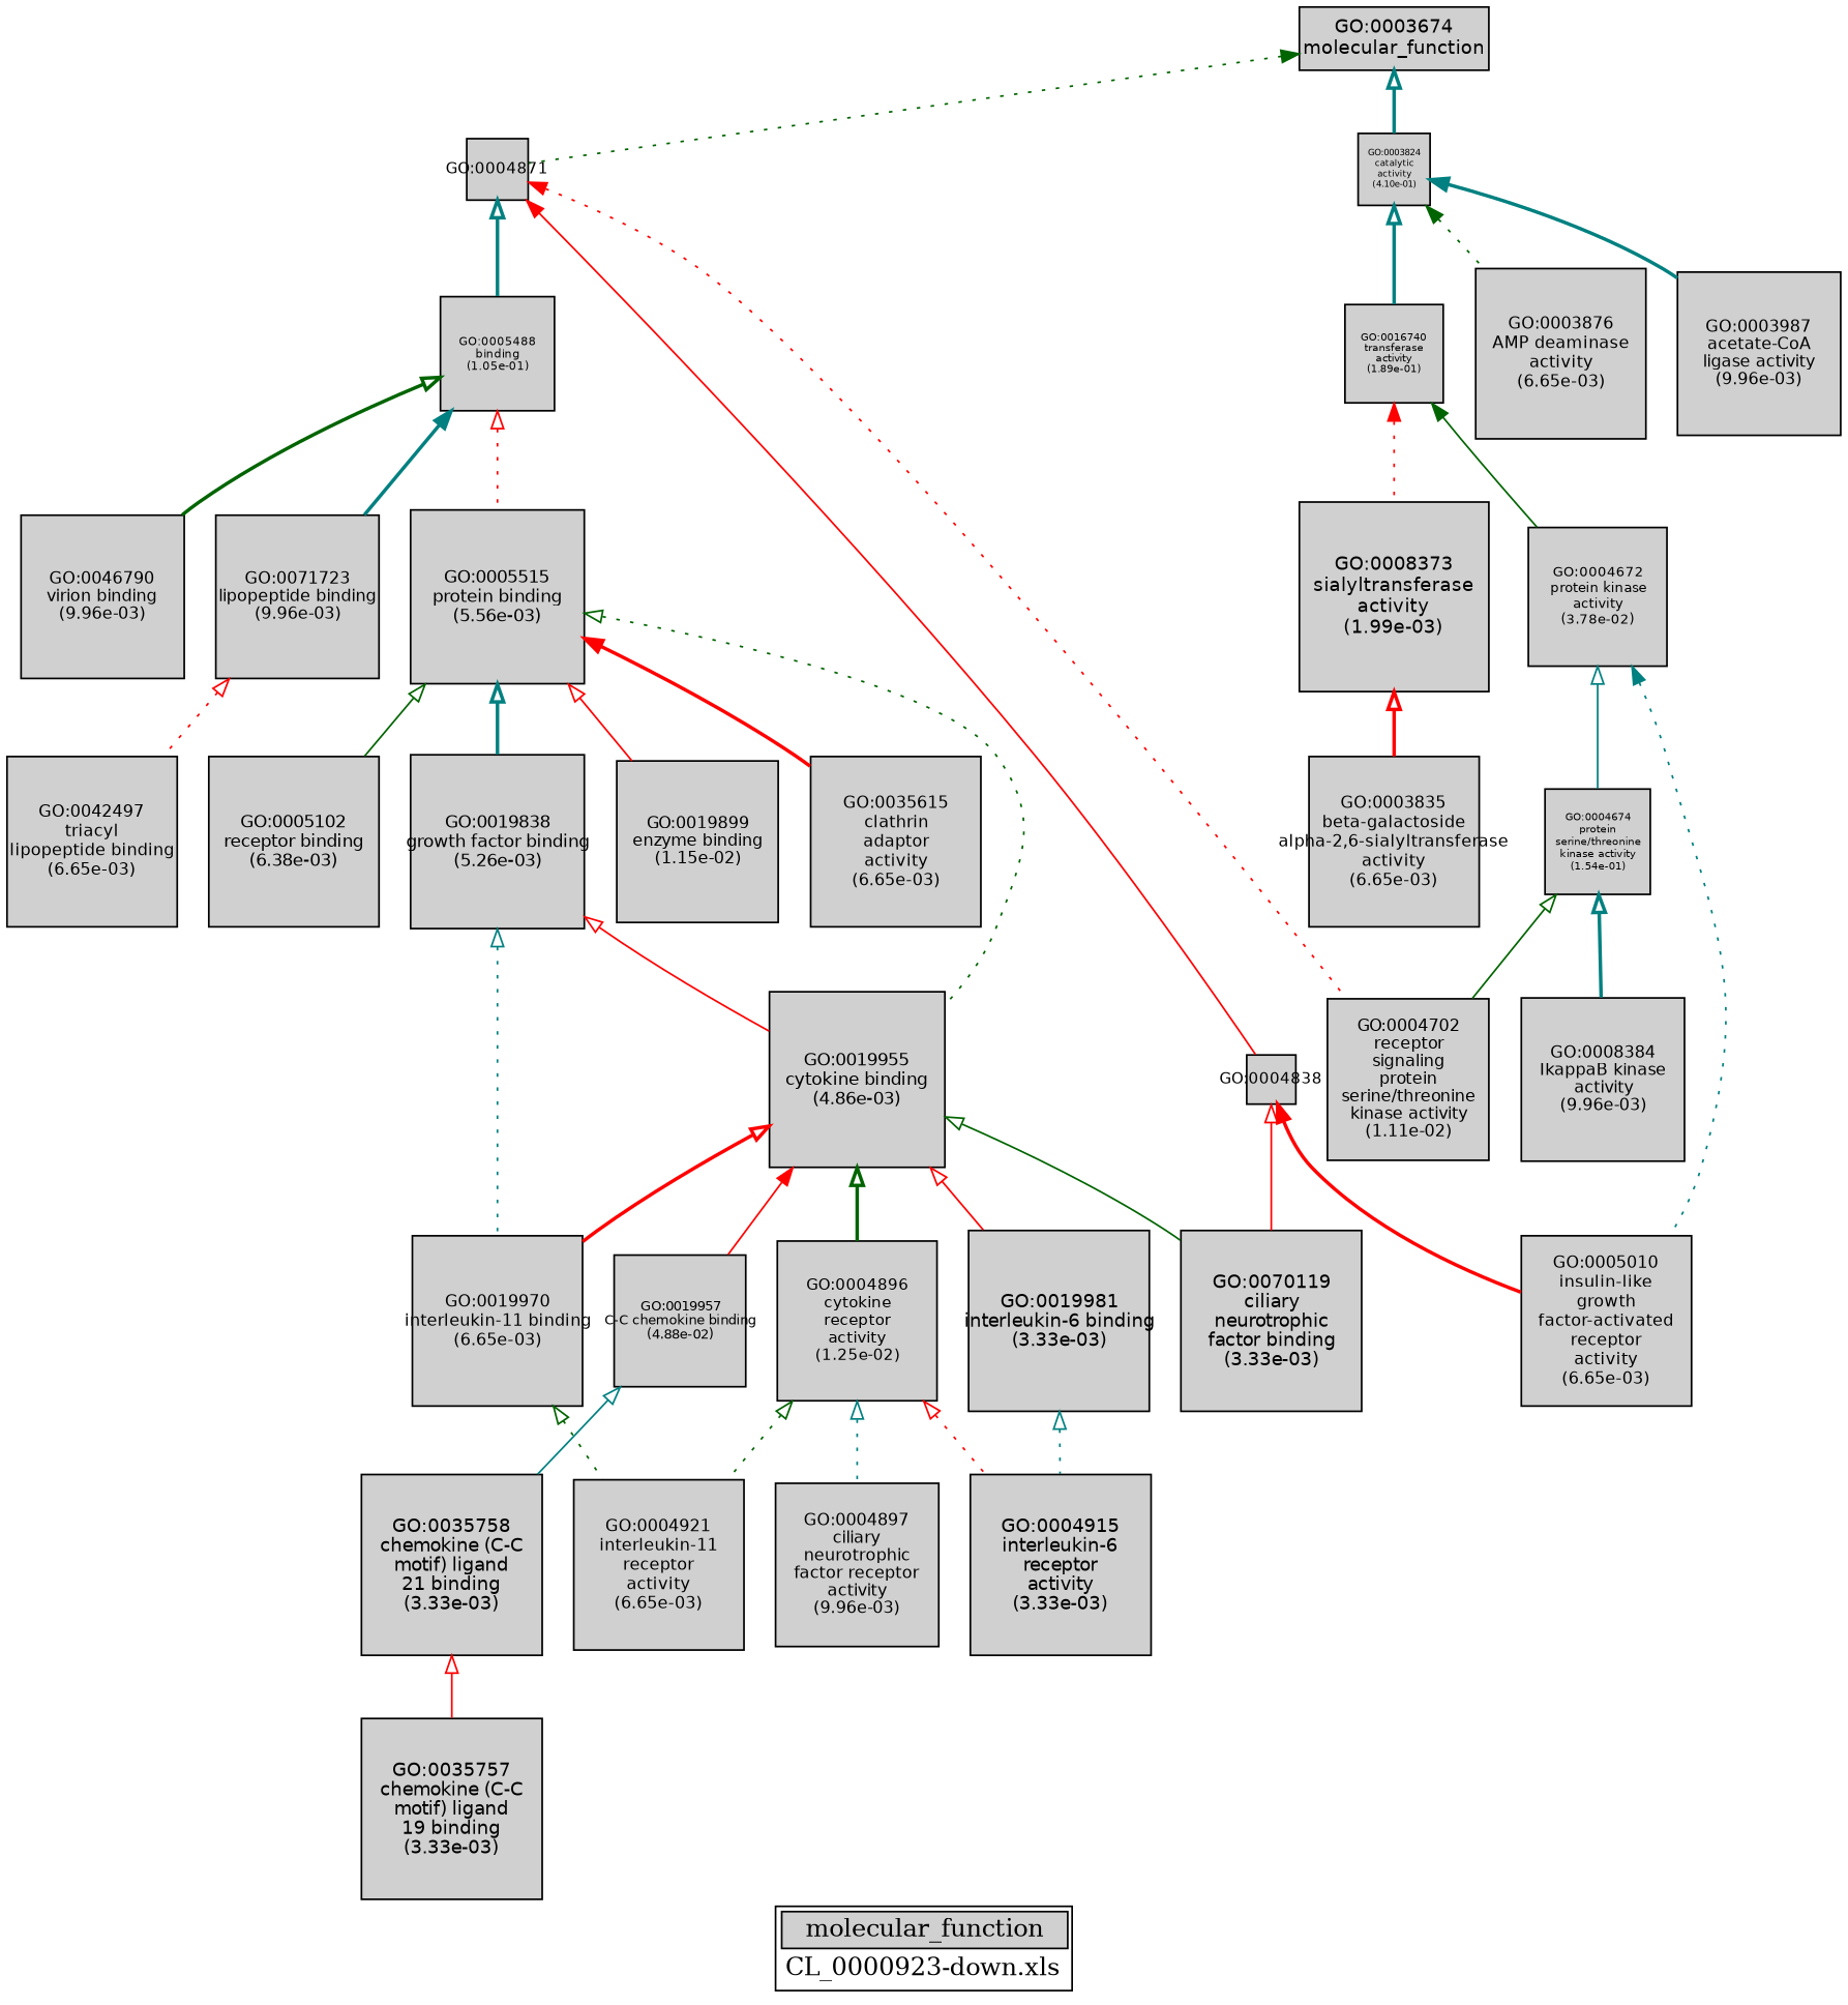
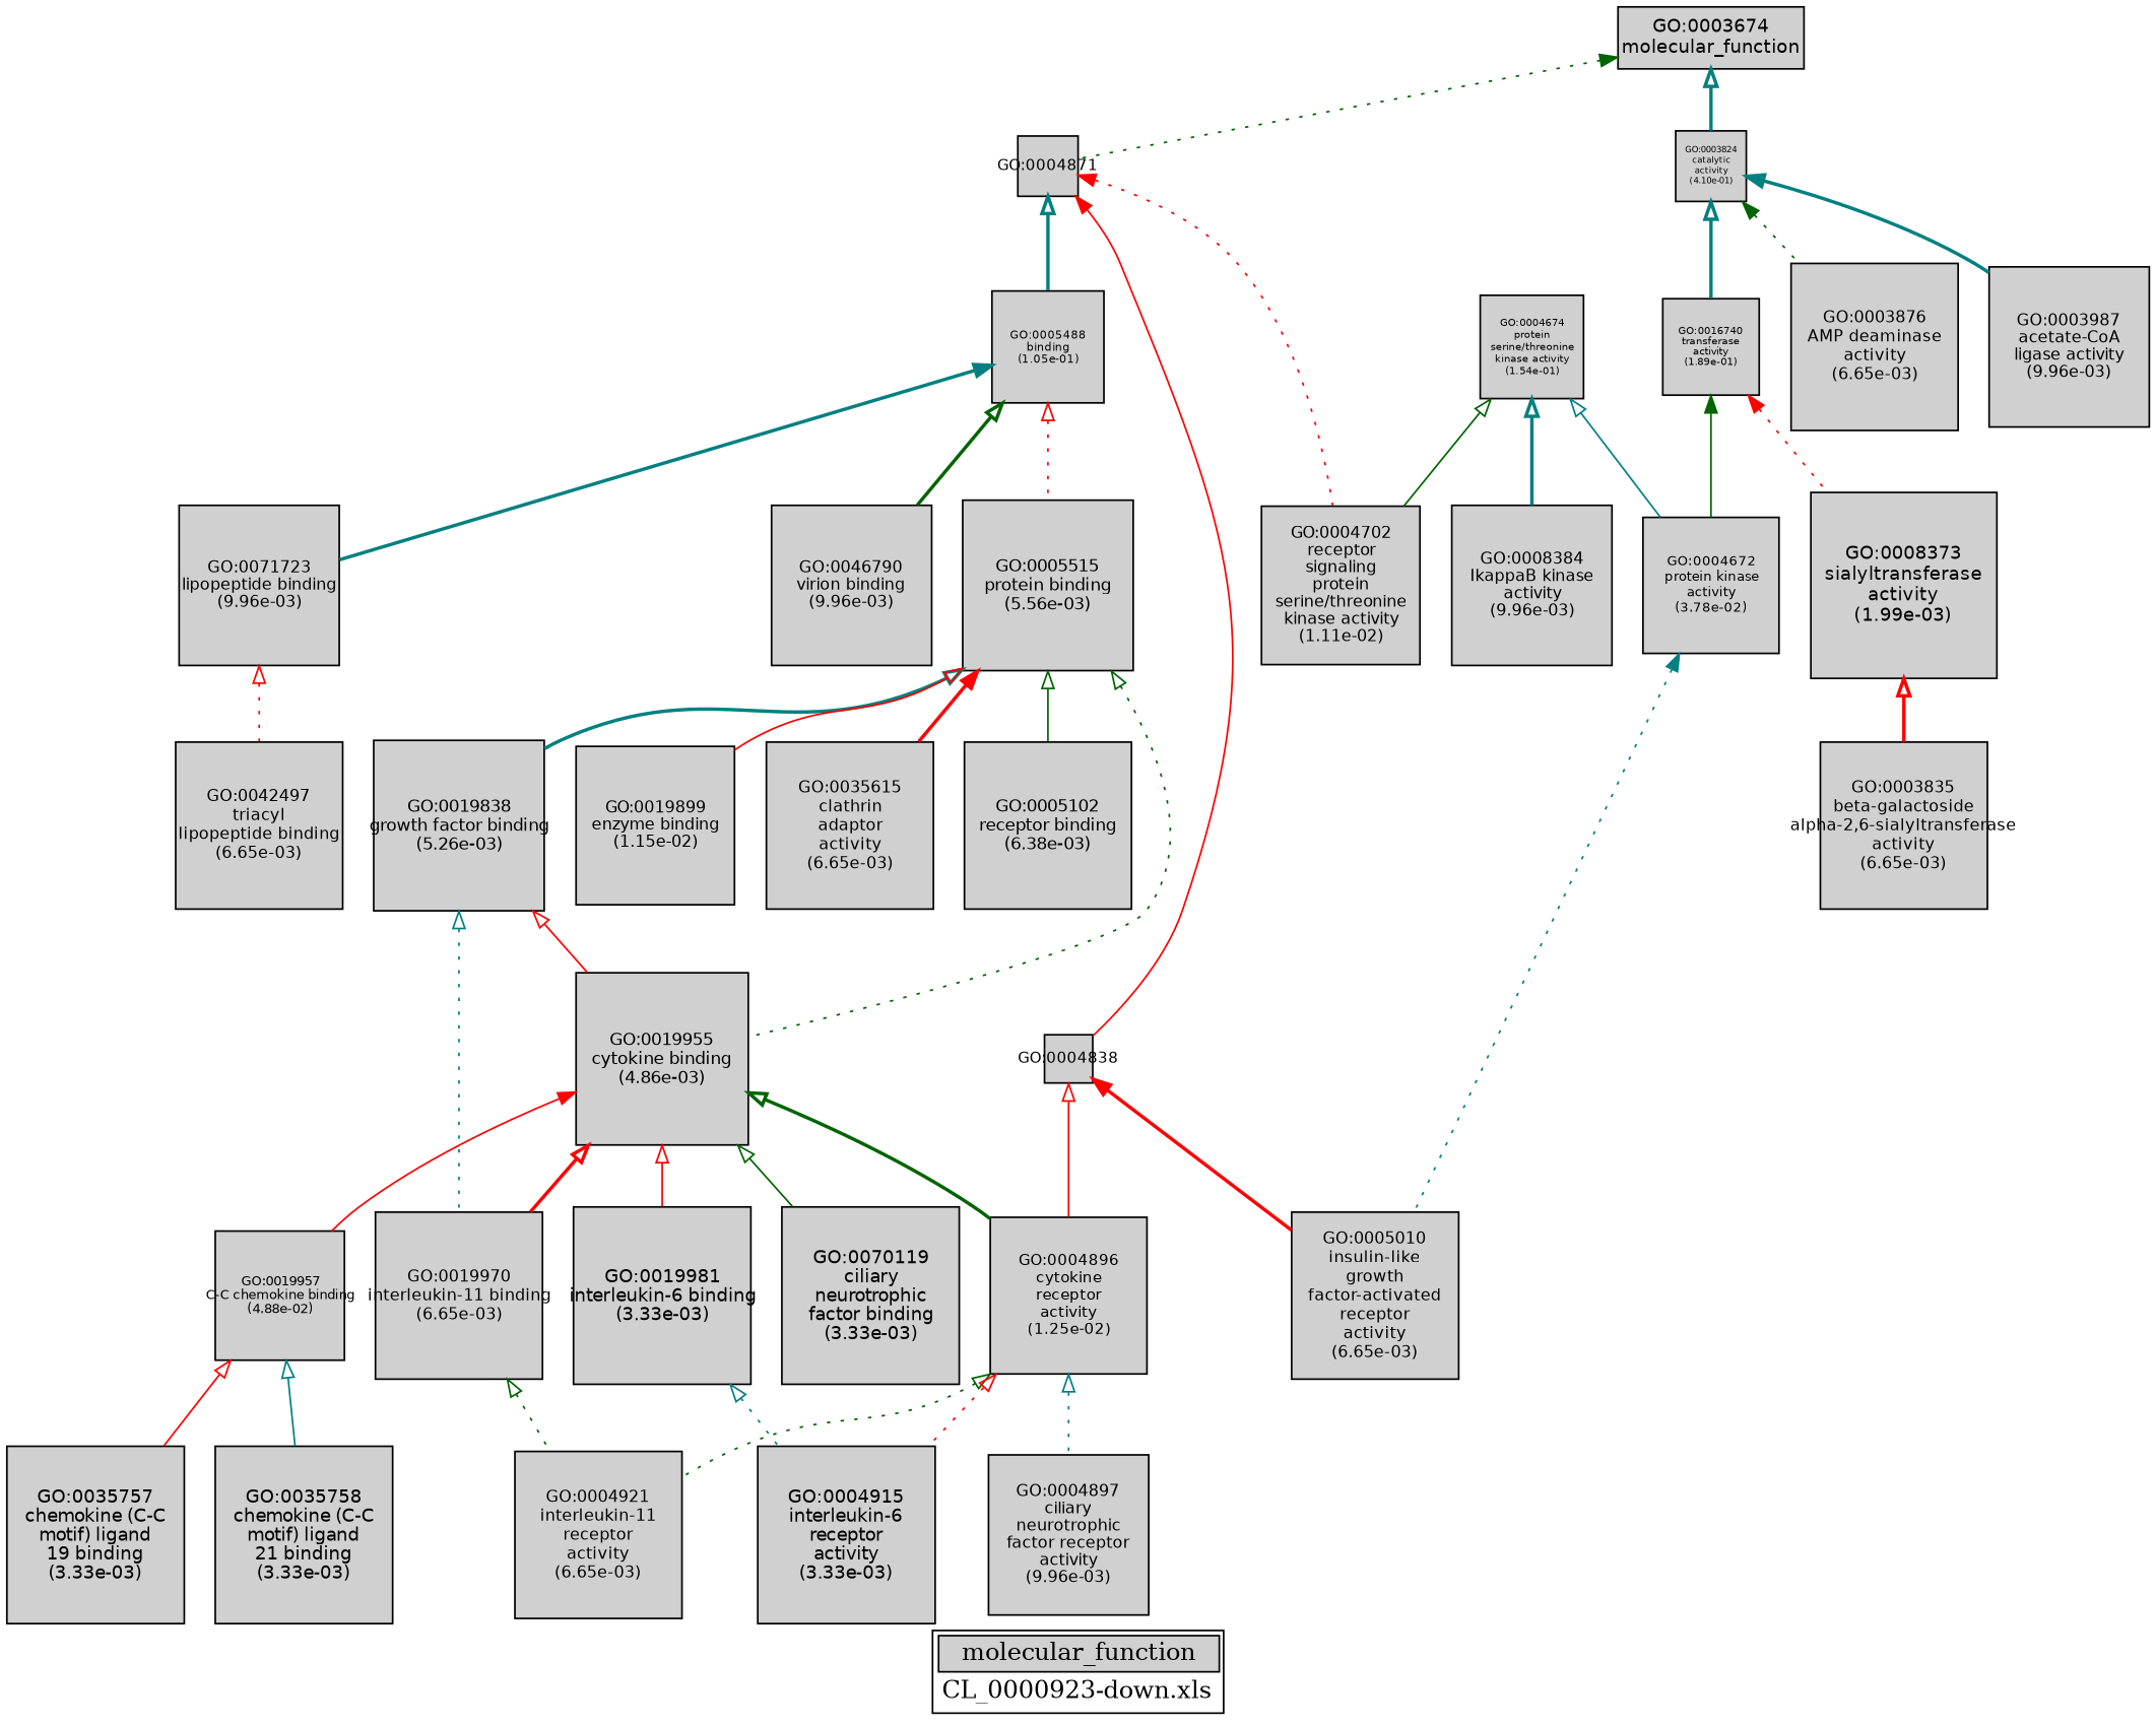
  digraph {
    bgcolor="#FFFFFF"
    label=<<TABLE COLOR="black" BGCOLOR="white"><TR><TD COLSPAN="2" BGCOLOR="#D0D0D0"><FONT COLOR="black">molecular_function</FONT></TD></TR><TR><TD BORDER="0">CL_0000923-down.xls</TD></TR></TABLE>>
    node [color=black fillcolor="#D0D0D0" fixedsize=true fontcolor=black fontname=Helvetica fontsize=9.70004888009 shape=box style=filled]
    edge [arrowtail=empty color=red dir=back style=dotted weight=5.0]
    n1 [fontsize=9.87123208248 height=1.3710044559 label=<<TABLE BORDER="0"><TR><TD>GO:0005515<BR/>protein binding<BR/>(5.56e-03)</TD></TR></TABLE>> width=1.3710044559]
    n2 [fontsize=9.19242181149 height=1.2767252516 label=<<TABLE BORDER="0"><TR><TD>GO:0004702<BR/>receptor<BR/>signaling<BR/>protein<BR/>serine/threonine<BR/>kinase activity<BR/>(1.11e-02)</TD></TR></TABLE>> width=1.2767252516]
    n3 [height=1.34722901112 label=<<TABLE BORDER="0"><TR><TD>GO:0005010<BR/>insulin-like<BR/>growth<BR/>factor-activated<BR/>receptor<BR/>activity<BR/>(6.65e-03)</TD></TR></TABLE>> width=1.34722901112]
    n4 [height=1.34722901112 label=<<TABLE BORDER="0"><TR><TD>GO:0003876<BR/>AMP deaminase<BR/>activity<BR/>(6.65e-03)</TD></TR></TABLE>> width=1.34722901112]
    n5 [fontsize=9.30340441201 height=1.29213950167 label=<<TABLE BORDER="0"><TR><TD>GO:0004897<BR/>ciliary<BR/>neurotrophic<BR/>factor receptor<BR/>activity<BR/>(9.96e-03)</TD></TR></TABLE>> width=1.29213950167]
    n6 [fontsize=10.3439924371 height=1.43666561626 label=<<TABLE BORDER="0"><TR><TD>GO:0035757<BR/>chemokine (C-C<BR/>motif) ligand<BR/>19 binding<BR/>(3.33e-03)</TD></TR></TABLE>> width=1.43666561626]
    n7 [fontsize=10.3439924371 height=1.43666561626 label=<<TABLE BORDER="0"><TR><TD>GO:0035758<BR/>chemokine (C-C<BR/>motif) ligand<BR/>21 binding<BR/>(3.33e-03)</TD></TR></TABLE>> width=1.43666561626]
    n8 [fontsize=5.95115927189 height=0.826549898874 label=<<TABLE BORDER="0"><TR><TD>GO:0004674<BR/>protein<BR/>serine/threonine<BR/>kinase activity<BR/>(1.54e-01)</TD></TR></TABLE>> width=0.826549898874]
    n9 [fontsize=9.99718491381 height=1.3884979047 label=<<TABLE BORDER="0"><TR><TD>GO:0019955<BR/>cytokine binding<BR/>(4.86e-03)</TD></TR></TABLE>> width=1.3884979047]
    n10 [fontsize=9.92222089071 height=1.37808623482 label=<<TABLE BORDER="0"><TR><TD>GO:0019838<BR/>growth factor binding<BR/>(5.26e-03)</TD></TR></TABLE>> width=1.37808623482]
    n11 [fontsize=9.30340441201 height=1.29213950167 label=<<TABLE BORDER="0"><TR><TD>GO:0003987<BR/>acetate-CoA<BR/>ligase activity<BR/>(9.96e-03)</TD></TR></TABLE>> width=1.29213950167]
    n12 [fontsize=5.62566849831 height=0.781342846988 label=<<TABLE BORDER="0"><TR><TD>GO:0016740<BR/>transferase<BR/>activity<BR/>(1.89e-01)</TD></TR></TABLE>> width=0.781342846988]
    n13 [fontsize=7.54169781362 height=1.04745802967 label=<<TABLE BORDER="0"><TR><TD>GO:0019957<BR/>C-C chemokine binding<BR/>(4.88e-02)</TD></TR></TABLE>> width=1.04745802967]
    n14 [fontsize=10.3439924371 height=1.43666561626 label=<<TABLE BORDER="0"><TR><TD>GO:0019981<BR/>interleukin-6 binding<BR/>(3.33e-03)</TD></TR></TABLE>> width=1.43666561626]
    n15 [height=1.34722901112 label=<<TABLE BORDER="0"><TR><TD>GO:0003835<BR/>beta-galactoside<BR/>alpha-2,6-sialyltransferase<BR/>activity<BR/>(6.65e-03)</TD></TR></TABLE>> width=1.34722901112]
    n16 [fontsize=9.30340441201 height=1.29213950167 label=<<TABLE BORDER="0"><TR><TD>GO:0046790<BR/>virion binding<BR/>(9.96e-03)</TD></TR></TABLE>> width=1.29213950167]
    n17 [fontsize=6.52665438179 height=0.906479775249 label=<<TABLE BORDER="0"><TR><TD>GO:0005488<BR/>binding<BR/>(1.05e-01)</TD></TR></TABLE>> width=0.906479775249]
    n18 [height=1.34722901112 label=<<TABLE BORDER="0"><TR><TD>GO:0004921<BR/>interleukin-11<BR/>receptor<BR/>activity<BR/>(6.65e-03)</TD></TR></TABLE>> width=1.34722901112]
    n19 [fontsize=7.8521760472 height=1.09058000656 label=<<TABLE BORDER="0"><TR><TD>GO:0004672<BR/>protein kinase<BR/>activity<BR/>(3.78e-02)</TD></TR></TABLE>> width=1.09058000656]
    n20 [fontsize=9.1617034397 height=1.27245881107 label=<<TABLE BORDER="0"><TR><TD>GO:0019899<BR/>enzyme binding<BR/>(1.15e-02)</TD></TR></TABLE>> width=1.27245881107]
    n21 [fontsize=10.8 label=<<TABLE BORDER="0"><TR><TD>GO:0003674<BR/>molecular_function</TD></TR></TABLE>> width=1.5]
    "GO:0004871" [fontsize=9 height=0.482800112773 width=0.482800112773]
    n23 [fontsize=9 height=0.382732710693 label="GO:0004838" width=0.382732710693]
    n24 [height=1.34722901112 label=<<TABLE BORDER="0"><TR><TD>GO:0035615<BR/>clathrin<BR/>adaptor<BR/>activity<BR/>(6.65e-03)</TD></TR></TABLE>> width=1.34722901112]
    n25 [fontsize=9.07371404886 height=1.26023806234 label=<<TABLE BORDER="0"><TR><TD>GO:0004896<BR/>cytokine<BR/>receptor<BR/>activity<BR/>(1.25e-02)</TD></TR></TABLE>> width=1.26023806234]
    n26 [height=1.34722901112 label=<<TABLE BORDER="0"><TR><TD>GO:0019970<BR/>interleukin-11 binding<BR/>(6.65e-03)</TD></TR></TABLE>> width=1.34722901112]
    n27 [fontsize=9.30340441201 height=1.29213950167 label=<<TABLE BORDER="0"><TR><TD>GO:0071723<BR/>lipopeptide binding<BR/>(9.96e-03)</TD></TR></TABLE>> width=1.29213950167]
    n28 [fontsize=10.3439924371 height=1.43666561626 label=<<TABLE BORDER="0"><TR><TD>GO:0004915<BR/>interleukin-6<BR/>receptor<BR/>activity<BR/>(3.33e-03)</TD></TR></TABLE>> width=1.43666561626]
    n29 [fontsize=5.0 height=0.575661924604 label=<<TABLE BORDER="0"><TR><TD>GO:0003824<BR/>catalytic<BR/>activity<BR/>(4.10e-01)</TD></TR></TABLE>> width=0.575661924604]
    n30 [fontsize=9.30340441201 height=1.29213950167 label=<<TABLE BORDER="0"><TR><TD>GO:0008384<BR/>IkappaB kinase<BR/>activity<BR/>(9.96e-03)</TD></TR></TABLE>> width=1.29213950167]
    n31 [height=1.34722901112 label=<<TABLE BORDER="0"><TR><TD>GO:0042497<BR/>triacyl<BR/>lipopeptide binding<BR/>(6.65e-03)</TD></TR></TABLE>> width=1.34722901112]
    n32 [fontsize=10.8 height=1.5 label=<<TABLE BORDER="0"><TR><TD>GO:0008373<BR/>sialyltransferase<BR/>activity<BR/>(1.99e-03)</TD></TR></TABLE>> width=1.5]
    n33 [fontsize=10.3439924371 height=1.43666561626 label=<<TABLE BORDER="0"><TR><TD>GO:0070119<BR/>ciliary<BR/>neurotrophic<BR/>factor binding<BR/>(3.33e-03)</TD></TR></TABLE>> width=1.43666561626]
    n34 [fontsize=9.73948525277 height=1.35270628511 label=<<TABLE BORDER="0"><TR><TD>GO:0005102<BR/>receptor binding<BR/>(6.38e-03)</TD></TR></TABLE>> width=1.35270628511]
    subgraph sub_1 {
      n1
      n2
      n3
      n4
      n5
      n6
      n7
      n8
      n9
      n10
      n11
      n12
      n13
      n14
      n15
      n16
      n17
      n18
      n19
      n20
      n21
      "GO:0004871"
      n23
      n24
      n25
      n26
      n27
      n28
      n29
      n30
      n31
      n32
      n33
      n34
    }
    subgraph sub_2 {
      n3
      n4
      n11
      "GO:0004871"
      n24
      subgraph sub_3 {
        subgraph sub_4 {
        }
        subgraph sub_5 {
        }
      }
      subgraph sub_6 {
      }
      subgraph sub_7 {
        n1
        n2
        n5
        n6
        n7
        n8
        n9
        n10
        n12
        n13
        n14
        n15
        n16
        n17
        n18
        n19
        n20
        n21
        n23
        n25
        n26
        n27
        n28
        n29
        n30
        n31
        n32
        n33
        n34
      }
    }
    n1 -> n9 [color=darkgreen]
    n1 -> n10 [color=teal style=bold]
    n1 -> n20 [style=solid]
    n1 -> n24 [style=bold weight=1 arrowtail=""]
    n1 -> n34 [color=darkgreen style=solid]
    n8 -> n2 [color=darkgreen style=solid]
    n8 -> n30 [color=teal style=bold]
    n9 -> n13 [style=solid weight=1 arrowtail=""]
    n9 -> n14 [style=solid]
    n9 -> n25 [color=darkgreen style=bold]
    n9 -> n26 [style=bold]
    n9 -> n33 [color=darkgreen style=solid]
    n10 -> n9 [style=solid]
    n10 -> n26 [color=teal]
    n12 -> n19 [color=darkgreen style=solid weight=1 arrowtail=""]
    n12 -> n32 [weight=1 arrowtail=""]
-   n7 -> n6 [style=solid]
+   n13 -> n6 [style=solid]
    n13 -> n7 [color=teal style=solid]
    n14 -> n28 [color=teal]
    n17 -> n1
    n17 -> n16 [color=darkgreen style=bold]
    n17 -> n27 [color=teal style=bold weight=1 arrowtail=""]
    n19 -> n3 [color=teal weight=1 arrowtail=""]
-   n19 -> n8 [color=teal style=solid]
+   n8 -> n19 [color=teal style=solid]
    n21 -> "GO:0004871" [color=darkgreen weight=1 arrowtail=""]
    n21 -> n29 [color=teal style=bold]
    "GO:0004871" -> n2 [weight=1 arrowtail=""]
    "GO:0004871" -> n17 [color=teal style=bold]
    "GO:0004871" -> n23 [style=solid weight=1 arrowtail=""]
    n23 -> n3 [style=bold weight=1 arrowtail=""]
-   n23 -> n33 [style=solid]
+   n23 -> n25 [style=solid]
    n25 -> n5 [color=teal]
    n25 -> n18 [color=darkgreen]
    n25 -> n28
    n26 -> n18 [color=darkgreen]
    n27 -> n31
    n29 -> n4 [color=darkgreen weight=1 arrowtail=""]
    n29 -> n11 [color=teal style=bold weight=1 arrowtail=""]
    n29 -> n12 [color=teal style=bold]
    n32 -> n15 [style=bold]
  }
